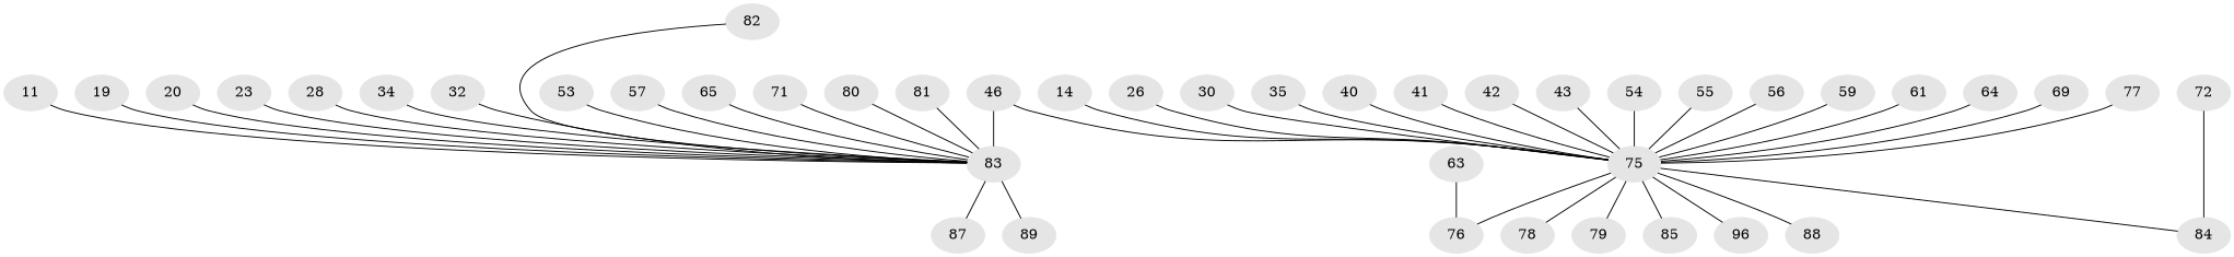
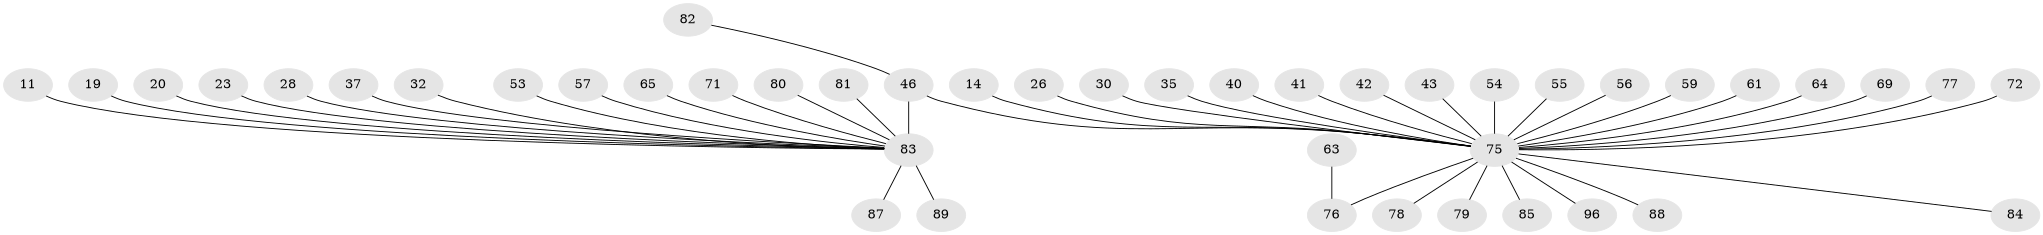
  graph {
    node [color=gray90 style=filled]
    83 [super="+4+1+58+32"]
    87 [super="+49"]
    89 [super="+25"]
    11
    75 [super="+7+47+68+67+74+10+12"]
    76
    78
    79
    84
    85
    n11 [label=96 super="+77"]
    88
    14
    19
    20
    23 [super="+2"]
    26
    28
    30
    35
-   37 [super="+18" label=34]
+   37 [super="+18"]
    n22 [label=32 super="+13"]
    40
    41 [super="+16"]
    42
    43
    46
    53
    54
    55
    56
    57 [super="+5"]
    59
    61 [super="+29"]
    63
    64 [super="+34+36"]
    65
    69
    71 [super="+31"]
    72
    n41 [label=77]
    80
    81
    82
    83 -- 87
    83 -- 89
    11 -- 83
    75 -- 76
    75 -- 78
    75 -- 79
    75 -- 84
    75 -- 85
    75 -- n11
    75 -- 88
    14 -- 75 [weight=3]
    19 -- 83
    20 -- 83
    23 -- 83
    26 -- 75
    28 -- 83
    30 -- 75
    35 -- 75
    37 -- 83
    n22 -- 83 [weight=3]
    40 -- 75
    41 -- 75 [weight=2]
    42 -- 75
    43 -- 75
    46 -- 83 [weight=20]
    46 -- 75
    53 -- 83
    54 -- 75 [weight=2]
    55 -- 75
    56 -- 75
    57 -- 83
    59 -- 75
    61 -- 75 [weight=2]
    63 -- 76
    64 -- 75
    65 -- 83
    69 -- 75
    71 -- 83
-   72 -- 84 [weight=2]
+   72 -- 75 [weight=2]
    n41 -- 75
    80 -- 83
    81 -- 83
-   82 -- 83
+   82 -- 46
  }
